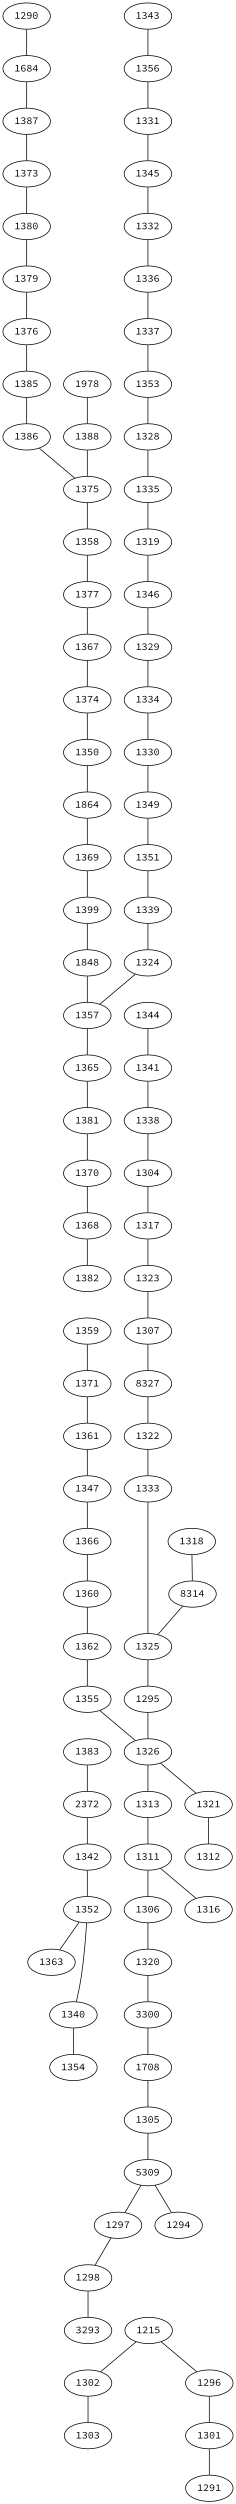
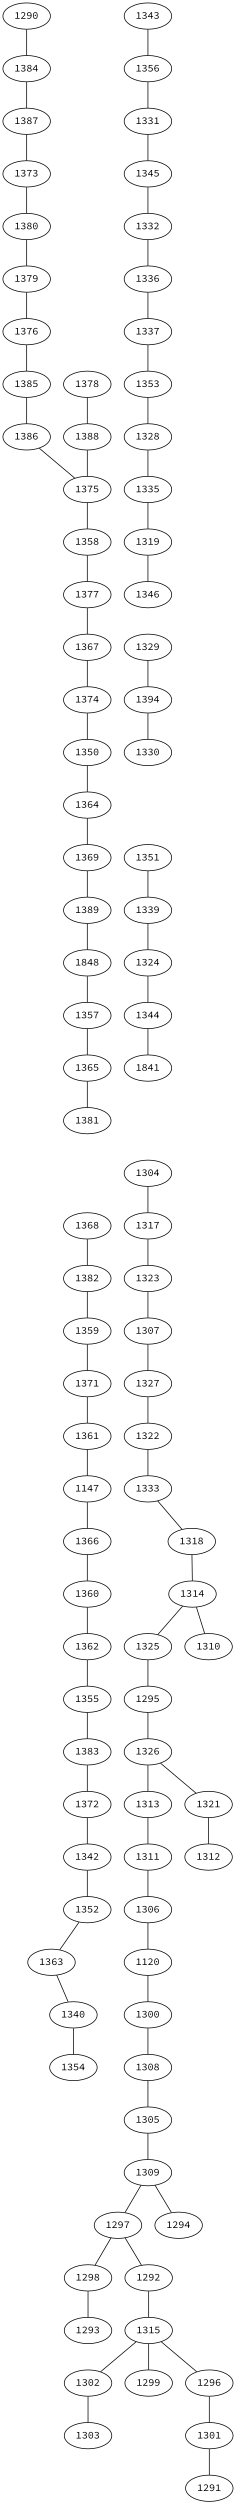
  graph {
    fontname="Source Code Pro"
    node [fontname="Source Code Pro"]
    edge [fontname="Source Code Pro"]
    1290
-   1384 [label=1684]
+   1384
    1387
    1373
    1380
    1379
    1376
    1385
    1386
    1375
-   1378 [label=1978]
+   1378
    1388
    1358
    1377
    1367
    1374
    1350
-   1364 [label=1864]
+   1364
    1369
-   1389 [label=1399]
+   1389
    n21 [label=1848]
    1357
    1365
    1381
-   1370
    1368
    1382
    1359
    1371
    1361
-   1347
+   1347 [label=1147]
    1366
    1360
    1362
    1355
    1383
-   1372 [label=2372]
+   1372
    1342
    1352
    1363
    1340
    1354
    1343
    1356
    1331
    1345
    1332
    1336
    1337
    1353
    1328
    1335
    1319
    1346
    1329
-   1334
+   1334 [label=1394]
    1330
-   1349
    1351
    1339
    1324
    1344
-   1341
-   1338
+   1341 [label=1841]
    1304
    1317
    1323
    1307
-   1327 [label=8327]
+   1327
    1322
    1333
    1318
-   1314 [label=8314]
+   1314
    1325
+   1310
    1295
    1326
    1321
    1313
    1312
    1311
-   1316
    1306
-   1320
-   1300 [label=3300]
-   1308 [label=1708]
+   1320 [label=1120]
+   1300
+   1308
    1305
-   1309 [label=5309]
+   1309
    1297
    1294
    1298
-   1293 [label=3293]
-   1315 [label=1215]
+   1292
+   1293
+   1315
    1302
+   1299
    1296
    1303
    1301
    1291
    1290 -- 1384
    1384 -- 1387
    1387 -- 1373
    1373 -- 1380
    1380 -- 1379
    1379 -- 1376
    1376 -- 1385
    1385 -- 1386
    1386 -- 1375
    1375 -- 1358
    1378 -- 1388
    1388 -- 1375
    1358 -- 1377
    1377 -- 1367
    1367 -- 1374
    1374 -- 1350
    1350 -- 1364
    1364 -- 1369
    1369 -- 1389
    1389 -- n21
    n21 -- 1357
    1357 -- 1365
    1365 -- 1381
-   1381 -- 1370
-   1370 -- 1368
    1368 -- 1382
+   1382 -- 1359
    1359 -- 1371
    1371 -- 1361
    1361 -- 1347
    1347 -- 1366
    1366 -- 1360
    1360 -- 1362
    1362 -- 1355
-   1355 -- 1326
+   1355 -- 1383
    1383 -- 1372
    1372 -- 1342
    1342 -- 1352
    1352 -- 1363
-   1352 -- 1340
+   1363 -- 1340
    1340 -- 1354
    1343 -- 1356
    1356 -- 1331
    1331 -- 1345
    1345 -- 1332
    1332 -- 1336
    1336 -- 1337
    1337 -- 1353
    1353 -- 1328
    1328 -- 1335
    1335 -- 1319
    1319 -- 1346
-   1346 -- 1329
    1329 -- 1334
    1334 -- 1330
-   1330 -- 1349
-   1349 -- 1351
    1351 -- 1339
    1339 -- 1324
-   1324 -- 1357
+   1324 -- 1344
    1344 -- 1341
-   1341 -- 1338
-   1338 -- 1304
    1304 -- 1317
    1317 -- 1323
    1323 -- 1307
    1307 -- 1327
    1327 -- 1322
    1322 -- 1333
-   1333 -- 1325
+   1333 -- 1318
    1318 -- 1314
    1314 -- 1325
+   1314 -- 1310
    1325 -- 1295
    1295 -- 1326
    1326 -- 1321
    1326 -- 1313
    1321 -- 1312
    1313 -- 1311
-   1311 -- 1316
    1311 -- 1306
    1306 -- 1320
    1320 -- 1300
    1300 -- 1308
    1308 -- 1305
    1305 -- 1309
    1309 -- 1297
    1309 -- 1294
    1297 -- 1298
+   1297 -- 1292
    1298 -- 1293
+   1292 -- 1315
    1315 -- 1302
+   1315 -- 1299
    1315 -- 1296
    1302 -- 1303
    1296 -- 1301
    1301 -- 1291
  }
